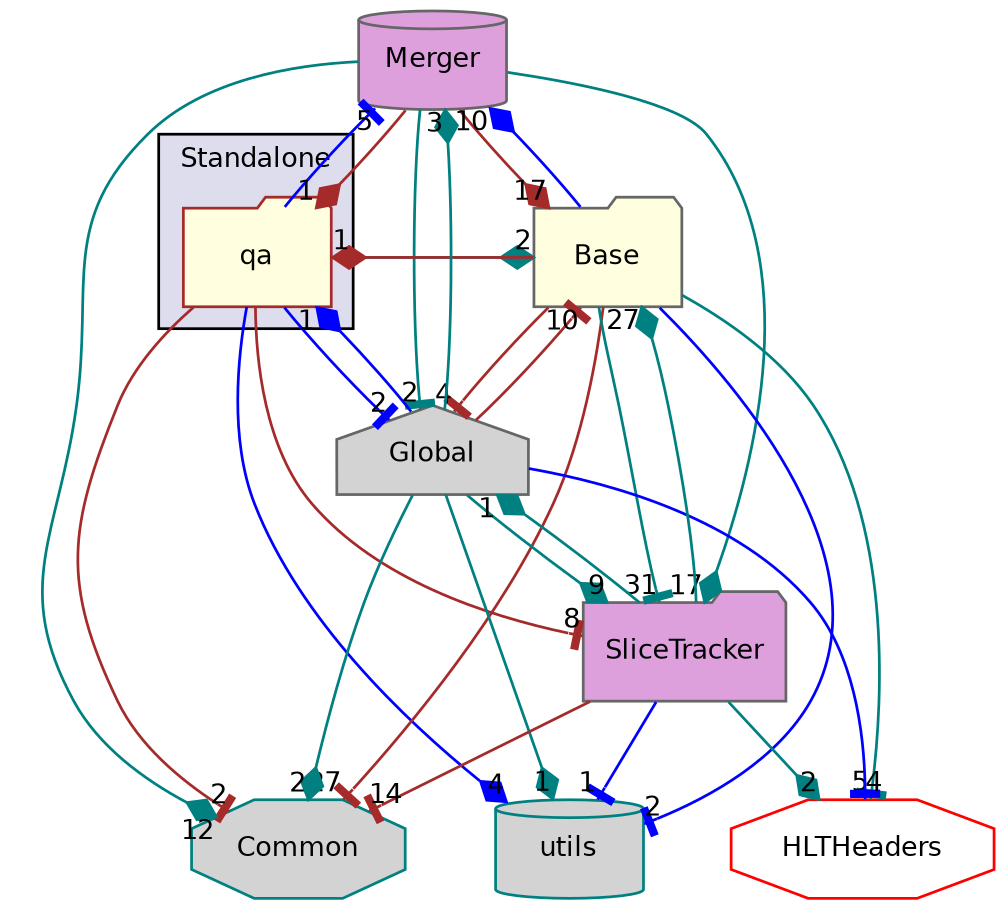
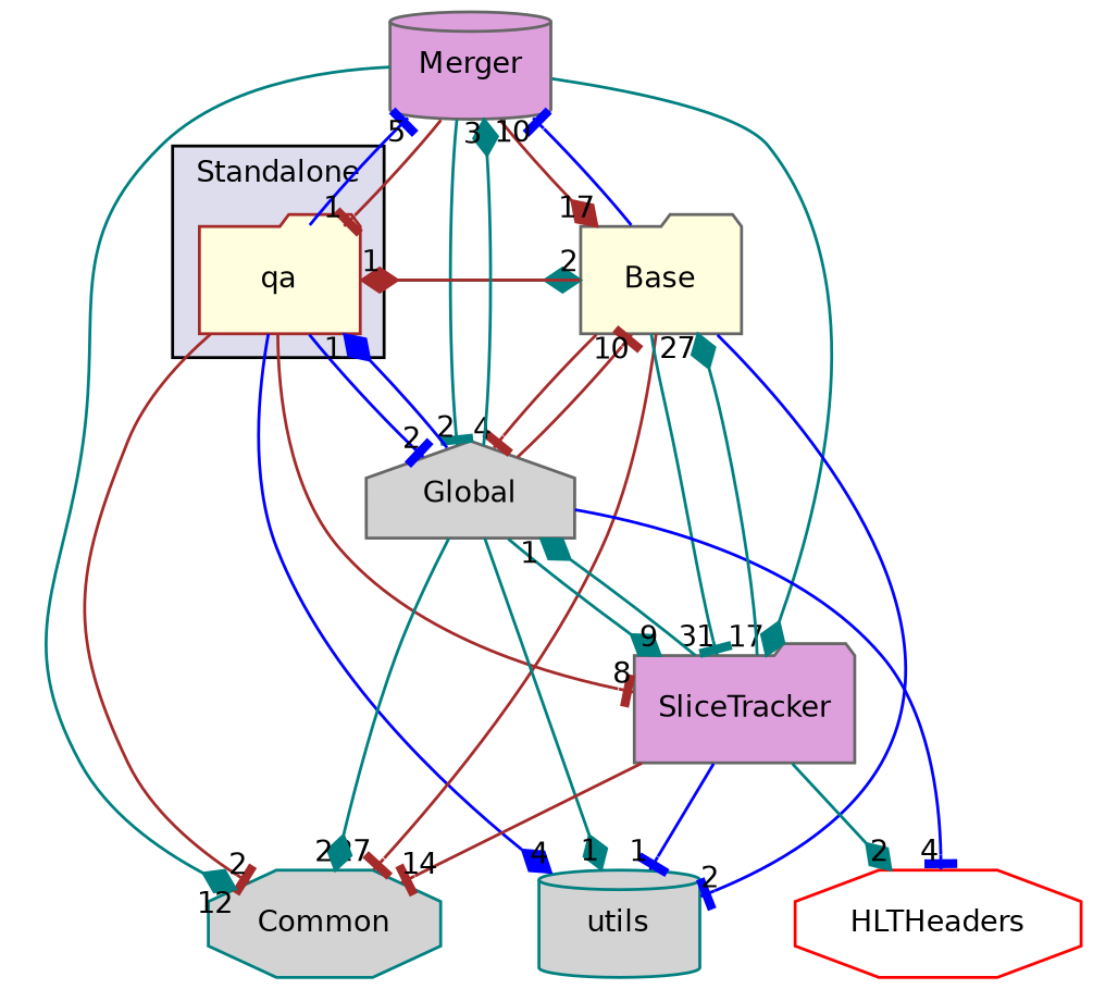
  digraph {
    compound=true
    node [color=gray40 fillcolor=lightgrey fontname=Helvetica fontsize=10 shape=folder style=filled]
    edge [arrowhead=tee color=teal headlabel=2 labeldistance=1.5 labelfontname=Helvetica labelfontsize=10]
    n1 [color=brown fillcolor=lightyellow label=qa pencolor=black]
    n2 [color=teal label=Common shape=octagon]
    n3 [fillcolor=plum label=Merger shape=cylinder]
    n4 [color=teal label=utils shape=cylinder]
    n5 [fillcolor=lightyellow label=Base]
    n6 [label=Global shape=house]
    n7 [fillcolor=plum label=SliceTracker]
    n8 [color=red fillcolor=white label=HLTHeaders shape=octagon]
    subgraph cluster_1 {
      bgcolor="#ddddee"
      fontname=Helvetica
      fontsize=10
      label=Standalone
      pencolor=black
      n1
    }
    n1 -> n2 [color=brown]
    n1 -> n3 [color=blue headlabel=5]
    n1 -> n4 [arrowhead=diamond color=blue headlabel=4]
    n1 -> n5 [arrowhead=diamond]
    n1 -> n6 [color=blue]
    n1 -> n7 [color=brown headlabel=8]
-   n3 -> n1 [arrowhead=diamond color=brown headlabel=1]
+   n3 -> n1 [color=brown headlabel=1]
    n3 -> n2 [arrowhead=diamond headlabel=12]
    n3 -> n5 [arrowhead=diamond color=brown headlabel=17]
    n3 -> n6
    n3 -> n7 [arrowhead=diamond headlabel=17]
    n5 -> n1 [arrowhead=diamond color=brown headlabel=1]
    n5 -> n2 [color=brown headlabel=27]
-   n5 -> n3 [arrowhead=diamond color=blue headlabel=10]
+   n5 -> n3 [color=blue headlabel=10]
    n5 -> n4 [color=blue]
    n5 -> n6 [color=brown headlabel=4]
    n5 -> n7 [headlabel=31]
-   n5 -> n8 [headlabel=5]
    n6 -> n1 [arrowhead=diamond color=blue headlabel=1]
    n6 -> n2 [arrowhead=diamond]
    n6 -> n3 [arrowhead=diamond headlabel=3]
    n6 -> n4 [arrowhead=diamond headlabel=1]
    n6 -> n5 [color=brown headlabel=10]
    n6 -> n7 [arrowhead=diamond headlabel=9]
    n6 -> n8 [color=blue headlabel=4]
    n7 -> n2 [color=brown headlabel=14]
    n7 -> n4 [color=blue headlabel=1]
    n7 -> n5 [arrowhead=diamond headlabel=27]
    n7 -> n6 [arrowhead=diamond headlabel=1]
    n7 -> n8 [arrowhead=diamond]
  }
